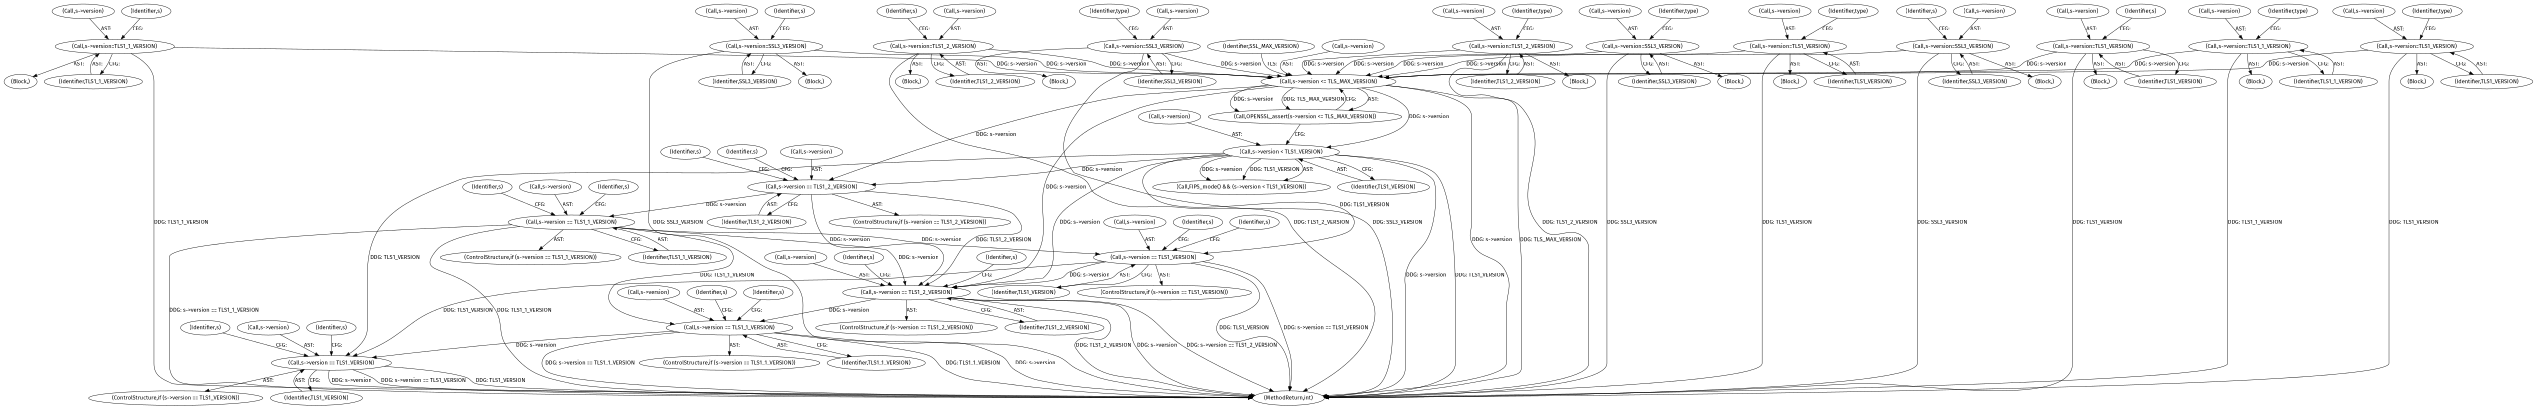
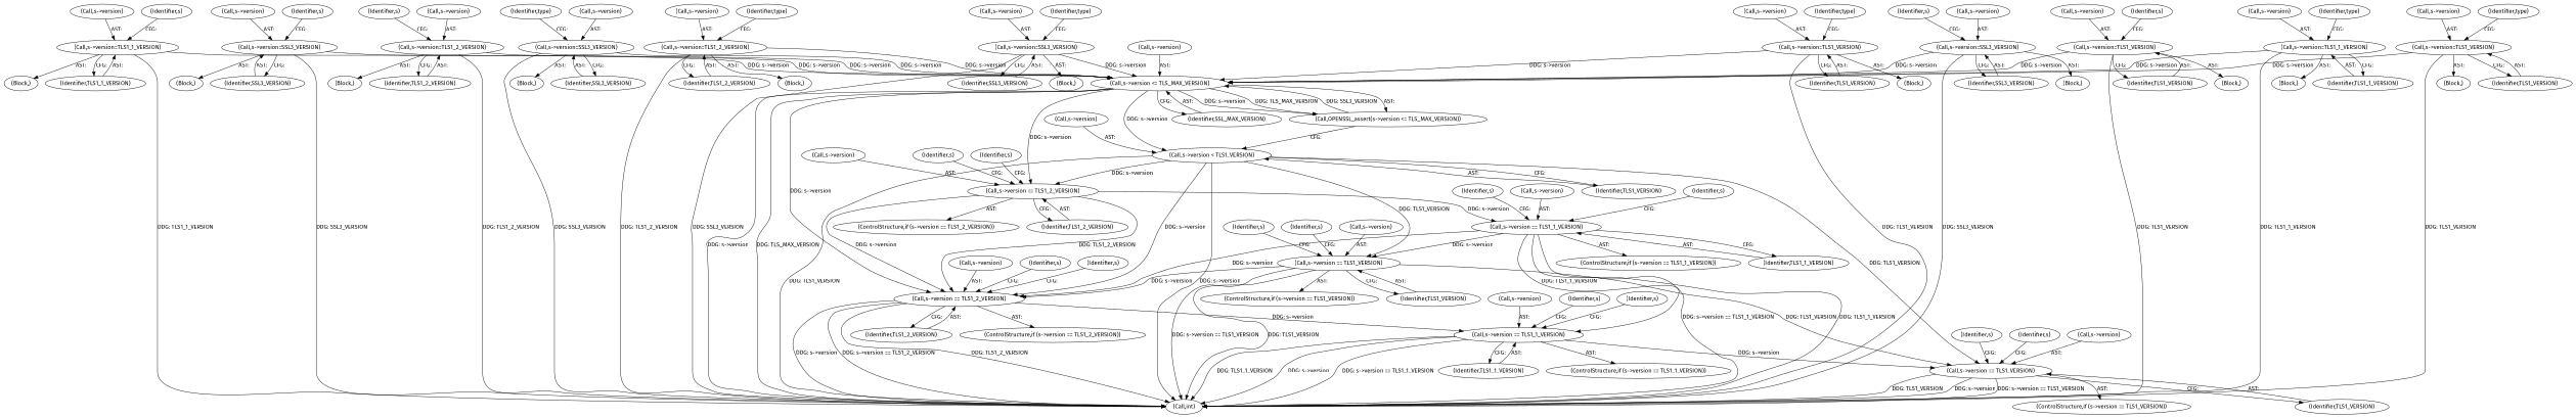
  digraph {
    fontname="Fira Sans"
    node [fontname="Fira Sans"]
    edge [fontname="Fira Sans"]
    n1 [label="(Call,s->version == TLS1_2_VERSION)"]
    n2 [label="(Call,s->version == TLS1_1_VERSION)"]
    n3 [label="(ControlStructure,if (s->version == TLS1_2_VERSION))"]
    n4 [label="(Identifier,TLS1_2_VERSION)"]
-   n5 [label="(MethodReturn,int)"]
+   n5 [label="(Call,int)"]
    n6 [label="(Call,s->version == TLS1_VERSION)"]
    n7 [label="(ControlStructure,if (s->version == TLS1_1_VERSION))"]
    n8 [label="(Identifier,TLS1_1_VERSION)"]
    n9 [label="(Call,s->version == TLS1_2_VERSION)"]
    n10 [label="(Call,s->version == TLS1_1_VERSION)"]
    n11 [label="(ControlStructure,if (s->version == TLS1_2_VERSION))"]
    n12 [label="(Identifier,TLS1_2_VERSION)"]
    n13 [label="(Call,s->version == TLS1_VERSION)"]
    n14 [label="(ControlStructure,if (s->version == TLS1_1_VERSION))"]
    n15 [label="(Identifier,TLS1_1_VERSION)"]
    n16 [label="(Call,s->version < TLS1_VERSION)"]
    n17 [label="(Identifier,TLS1_VERSION)"]
-   n18 [label="(Call,FIPS_mode() && (s->version < TLS1_VERSION))"]
    n19 [label="(Identifier,TLS1_VERSION)"]
    n20 [label="(ControlStructure,if (s->version == TLS1_VERSION))"]
    n21 [label="(ControlStructure,if (s->version == TLS1_VERSION))"]
    n22 [label="(Identifier,TLS1_VERSION)"]
    n23 [label="(Call,s->version <= TLS_MAX_VERSION)"]
    n24 [label="(Call,OPENSSL_assert(s->version <= TLS_MAX_VERSION))"]
    n25 [label="(Identifier,SSL_MAX_VERSION)"]
    n26 [label="(Call,s->version=TLS1_1_VERSION)"]
    n27 [label="(Block,)"]
    n28 [label="(Identifier,TLS1_1_VERSION)"]
    n29 [label="(Call,s->version=SSL3_VERSION)"]
    n30 [label="(Block,)"]
    n31 [label="(Identifier,SSL3_VERSION)"]
    n32 [label="(Call,s->version=TLS1_2_VERSION)"]
    n33 [label="(Block,)"]
    n34 [label="(Identifier,TLS1_2_VERSION)"]
    n35 [label="(Call,s->version=SSL3_VERSION)"]
    n36 [label="(Identifier,SSL3_VERSION)"]
    n37 [label="(Block,)"]
    n38 [label="(Call,s->version=TLS1_2_VERSION)"]
    n39 [label="(Identifier,TLS1_2_VERSION)"]
    n40 [label="(Block,)"]
    n41 [label="(Call,s->version=SSL3_VERSION)"]
    n42 [label="(Identifier,SSL3_VERSION)"]
    n43 [label="(Block,)"]
    n44 [label="(Call,s->version=TLS1_VERSION)"]
    n45 [label="(Identifier,TLS1_VERSION)"]
    n46 [label="(Block,)"]
    n47 [label="(Call,s->version=SSL3_VERSION)"]
    n48 [label="(Identifier,SSL3_VERSION)"]
    n49 [label="(Block,)"]
    n50 [label="(Call,s->version=TLS1_VERSION)"]
    n51 [label="(Identifier,TLS1_VERSION)"]
    n52 [label="(Block,)"]
    n53 [label="(Call,s->version=TLS1_1_VERSION)"]
    n54 [label="(Block,)"]
    n55 [label="(Identifier,TLS1_1_VERSION)"]
    n56 [label="(Call,s->version=TLS1_VERSION)"]
    n57 [label="(Block,)"]
    n58 [label="(Identifier,TLS1_VERSION)"]
    n59 [label="(Call,s->version)"]
    n60 [label="(Call,s->version)"]
    n61 [label="(Identifier,s)"]
    n62 [label="(Call,s->version)"]
    n63 [label="(Identifier,s)"]
    n64 [label="(Identifier,s)"]
    n65 [label="(Call,s->version)"]
    n66 [label="(Call,s->version)"]
    n67 [label="(Identifier,s)"]
    n68 [label="(Call,s->version)"]
    n69 [label="(Call,s->version)"]
    n70 [label="(Identifier,type)"]
    n71 [label="(Call,s->version)"]
    n72 [label="(Call,s->version)"]
    n73 [label="(Identifier,s)"]
    n74 [label="(Identifier,s)"]
    n75 [label="(Identifier,s)"]
    n76 [label="(Identifier,type)"]
    n77 [label="(Call,s->version)"]
    n78 [label="(Identifier,s)"]
    n79 [label="(Call,s->version)"]
    n80 [label="(Identifier,s)"]
    n81 [label="(Identifier,s)"]
    n82 [label="(Identifier,type)"]
    n83 [label="(Identifier,s)"]
    n84 [label="(Call,s->version)"]
    n85 [label="(Identifier,s)"]
    n86 [label="(Call,s->version)"]
    n87 [label="(Identifier,s)"]
    n88 [label="(Identifier,type)"]
    n89 [label="(Identifier,type)"]
    n90 [label="(Identifier,s)"]
    n91 [label="(Call,s->version)"]
    n92 [label="(Identifier,type)"]
    n93 [label="(Call,s->version)"]
    n94 [label="(Identifier,s)"]
    n95 [label="(Call,s->version)"]
    n96 [label="(Identifier,s)"]
    n97 [label="(Call,s->version)"]
    n98 [label="(Call,s->version)"]
    n99 [label="(Identifier,s)"]
    n100 [label="(Call,s->version)"]
    n1 -> n2 [label="DDG: s->version"]
    n1 -> n3 [label="AST: "]
    n1 -> n4 [label="CFG: "]
    n1 -> n5 [label="DDG: s->version"]
    n1 -> n5 [label="DDG: s->version == TLS1_2_VERSION"]
    n1 -> n5 [label="DDG: TLS1_2_VERSION"]
    n2 -> n5 [label="DDG: TLS1_1_VERSION"]
    n2 -> n5 [label="DDG: s->version"]
    n2 -> n5 [label="DDG: s->version == TLS1_1_VERSION"]
    n2 -> n6 [label="DDG: s->version"]
    n2 -> n7 [label="AST: "]
    n2 -> n8 [label="CFG: "]
    n4 -> n1 [label="AST: "]
    n6 -> n5 [label="DDG: s->version"]
    n6 -> n5 [label="DDG: s->version == TLS1_VERSION"]
    n6 -> n5 [label="DDG: TLS1_VERSION"]
    n6 -> n21 [label="AST: "]
    n6 -> n22 [label="CFG: "]
    n8 -> n2 [label="AST: "]
    n9 -> n1 [label="DDG: s->version"]
    n9 -> n1 [label="DDG: TLS1_2_VERSION"]
    n9 -> n10 [label="DDG: s->version"]
    n9 -> n11 [label="AST: "]
    n9 -> n12 [label="CFG: "]
    n10 -> n1 [label="DDG: s->version"]
    n10 -> n2 [label="DDG: TLS1_1_VERSION"]
    n10 -> n5 [label="DDG: s->version == TLS1_1_VERSION"]
    n10 -> n5 [label="DDG: TLS1_1_VERSION"]
    n10 -> n13 [label="DDG: s->version"]
    n10 -> n14 [label="AST: "]
    n10 -> n15 [label="CFG: "]
    n12 -> n9 [label="AST: "]
    n13 -> n1 [label="DDG: s->version"]
    n13 -> n5 [label="DDG: TLS1_VERSION"]
    n13 -> n5 [label="DDG: s->version == TLS1_VERSION"]
    n13 -> n6 [label="DDG: TLS1_VERSION"]
    n13 -> n19 [label="CFG: "]
    n13 -> n20 [label="AST: "]
    n15 -> n10 [label="AST: "]
    n16 -> n1 [label="DDG: s->version"]
    n16 -> n5 [label="DDG: s->version"]
    n16 -> n5 [label="DDG: TLS1_VERSION"]
    n16 -> n6 [label="DDG: TLS1_VERSION"]
    n16 -> n9 [label="DDG: s->version"]
    n16 -> n13 [label="DDG: TLS1_VERSION"]
    n16 -> n17 [label="CFG: "]
-   n16 -> n18 [label="AST: "]
-   n16 -> n18 [label="DDG: s->version"]
-   n16 -> n18 [label="DDG: TLS1_VERSION"]
    n17 -> n16 [label="AST: "]
    n19 -> n13 [label="AST: "]
    n22 -> n6 [label="AST: "]
    n23 -> n1 [label="DDG: s->version"]
    n23 -> n5 [label="DDG: s->version"]
    n23 -> n5 [label="DDG: TLS_MAX_VERSION"]
    n23 -> n9 [label="DDG: s->version"]
    n23 -> n16 [label="DDG: s->version"]
    n23 -> n24 [label="AST: "]
    n23 -> n24 [label="DDG: s->version"]
    n23 -> n24 [label="DDG: TLS_MAX_VERSION"]
+   n23 -> n25 [label="CFG: "]
    n24 -> n16 [label="CFG: "]
-   n24 -> n23 [label="CFG: "]
-   n25 -> n23 [label="TLS: "]
+   n24 -> n23 [label="DDG: SSL3_VERSION"]
+   n25 -> n23 [label="AST: "]
    n26 -> n5 [label="DDG: TLS1_1_VERSION"]
    n26 -> n23 [label="DDG: s->version"]
    n26 -> n27 [label="AST: "]
    n26 -> n28 [label="CFG: "]
    n28 -> n26 [label="AST: "]
    n29 -> n5 [label="DDG: SSL3_VERSION"]
    n29 -> n23 [label="DDG: s->version"]
    n29 -> n30 [label="AST: "]
    n29 -> n31 [label="CFG: "]
    n31 -> n29 [label="AST: "]
    n32 -> n5 [label="DDG: TLS1_2_VERSION"]
    n32 -> n23 [label="DDG: s->version"]
    n32 -> n33 [label="AST: "]
    n32 -> n34 [label="CFG: "]
    n34 -> n32 [label="AST: "]
    n35 -> n5 [label="DDG: SSL3_VERSION"]
    n35 -> n23 [label="DDG: s->version"]
    n35 -> n36 [label="CFG: "]
    n35 -> n37 [label="AST: "]
    n36 -> n35 [label="AST: "]
    n38 -> n5 [label="DDG: TLS1_2_VERSION"]
    n38 -> n23 [label="DDG: s->version"]
    n38 -> n39 [label="CFG: "]
    n38 -> n40 [label="AST: "]
    n39 -> n38 [label="AST: "]
    n41 -> n5 [label="DDG: SSL3_VERSION"]
    n41 -> n23 [label="DDG: s->version"]
    n41 -> n42 [label="CFG: "]
    n41 -> n43 [label="AST: "]
    n42 -> n41 [label="AST: "]
    n44 -> n5 [label="DDG: TLS1_VERSION"]
    n44 -> n23 [label="DDG: s->version"]
    n44 -> n45 [label="CFG: "]
    n44 -> n46 [label="AST: "]
    n45 -> n44 [label="AST: "]
    n47 -> n5 [label="DDG: SSL3_VERSION"]
    n47 -> n23 [label="DDG: s->version"]
    n47 -> n48 [label="CFG: "]
    n47 -> n49 [label="AST: "]
    n48 -> n47 [label="AST: "]
    n50 -> n5 [label="DDG: TLS1_VERSION"]
    n50 -> n23 [label="DDG: s->version"]
    n50 -> n51 [label="CFG: "]
    n50 -> n52 [label="AST: "]
    n51 -> n50 [label="AST: "]
    n53 -> n5 [label="DDG: TLS1_1_VERSION"]
    n53 -> n23 [label="DDG: s->version"]
    n53 -> n54 [label="AST: "]
    n53 -> n55 [label="CFG: "]
    n55 -> n53 [label="AST: "]
    n56 -> n5 [label="DDG: TLS1_VERSION"]
    n56 -> n23 [label="DDG: s->version"]
    n56 -> n57 [label="AST: "]
    n56 -> n58 [label="CFG: "]
    n58 -> n56 [label="AST: "]
    n59 -> n26 [label="AST: "]
    n60 -> n44 [label="AST: "]
    n61 -> n10 [label="CFG: "]
    n62 -> n2 [label="AST: "]
    n63 -> n1 [label="CFG: "]
    n64 -> n47 [label="CFG: "]
    n65 -> n10 [label="AST: "]
    n66 -> n50 [label="AST: "]
    n67 -> n6 [label="CFG: "]
    n68 -> n41 [label="AST: "]
    n69 -> n29 [label="AST: "]
    n70 -> n41 [label="CFG: "]
    n71 -> n53 [label="AST: "]
    n72 -> n56 [label="AST: "]
    n73 -> n13 [label="CFG: "]
    n74 -> n2 [label="CFG: "]
    n75 -> n9 [label="CFG: "]
    n76 -> n53 [label="CFG: "]
    n77 -> n47 [label="AST: "]
    n78 -> n50 [label="CFG: "]
    n79 -> n9 [label="AST: "]
    n80 -> n29 [label="CFG: "]
    n81 -> n6 [label="CFG: "]
    n82 -> n35 [label="CFG: "]
    n83 -> n9 [label="CFG: "]
    n84 -> n6 [label="AST: "]
    n85 -> n26 [label="CFG: "]
    n86 -> n38 [label="AST: "]
    n87 -> n32 [label="CFG: "]
    n88 -> n44 [label="CFG: "]
    n89 -> n56 [label="CFG: "]
    n90 -> n10 [label="CFG: "]
    n91 -> n1 [label="AST: "]
    n92 -> n38 [label="CFG: "]
    n93 -> n13 [label="AST: "]
    n94 -> n2 [label="CFG: "]
    n95 -> n35 [label="AST: "]
    n96 -> n13 [label="CFG: "]
    n97 -> n16 [label="AST: "]
    n98 -> n23 [label="AST: "]
    n99 -> n1 [label="CFG: "]
    n100 -> n32 [label="AST: "]
  }
